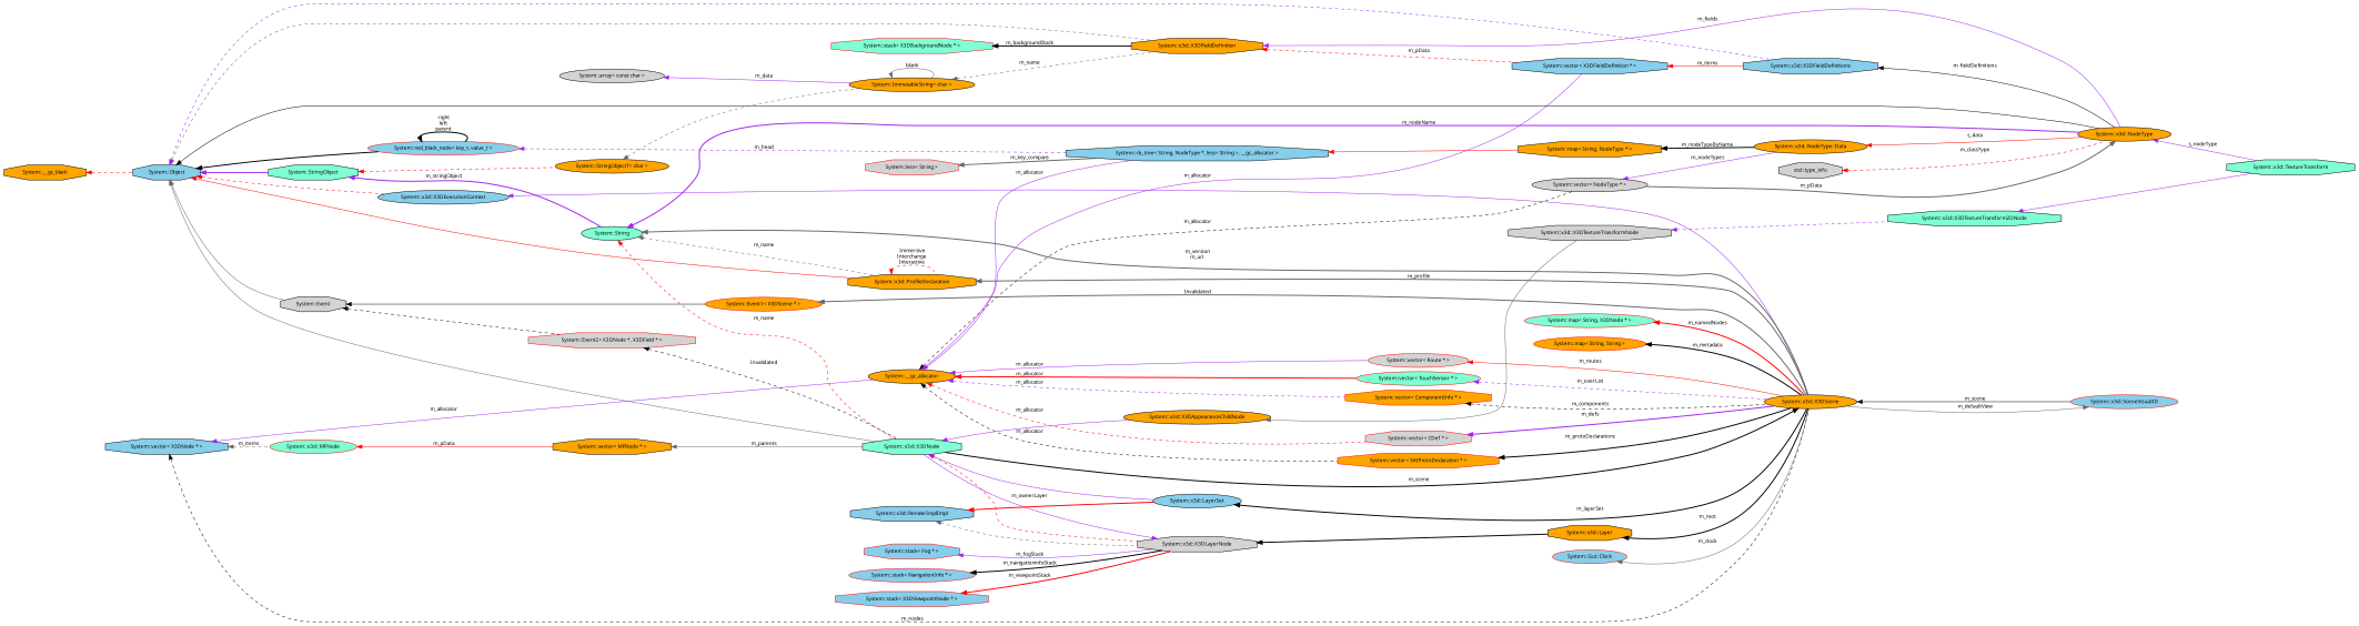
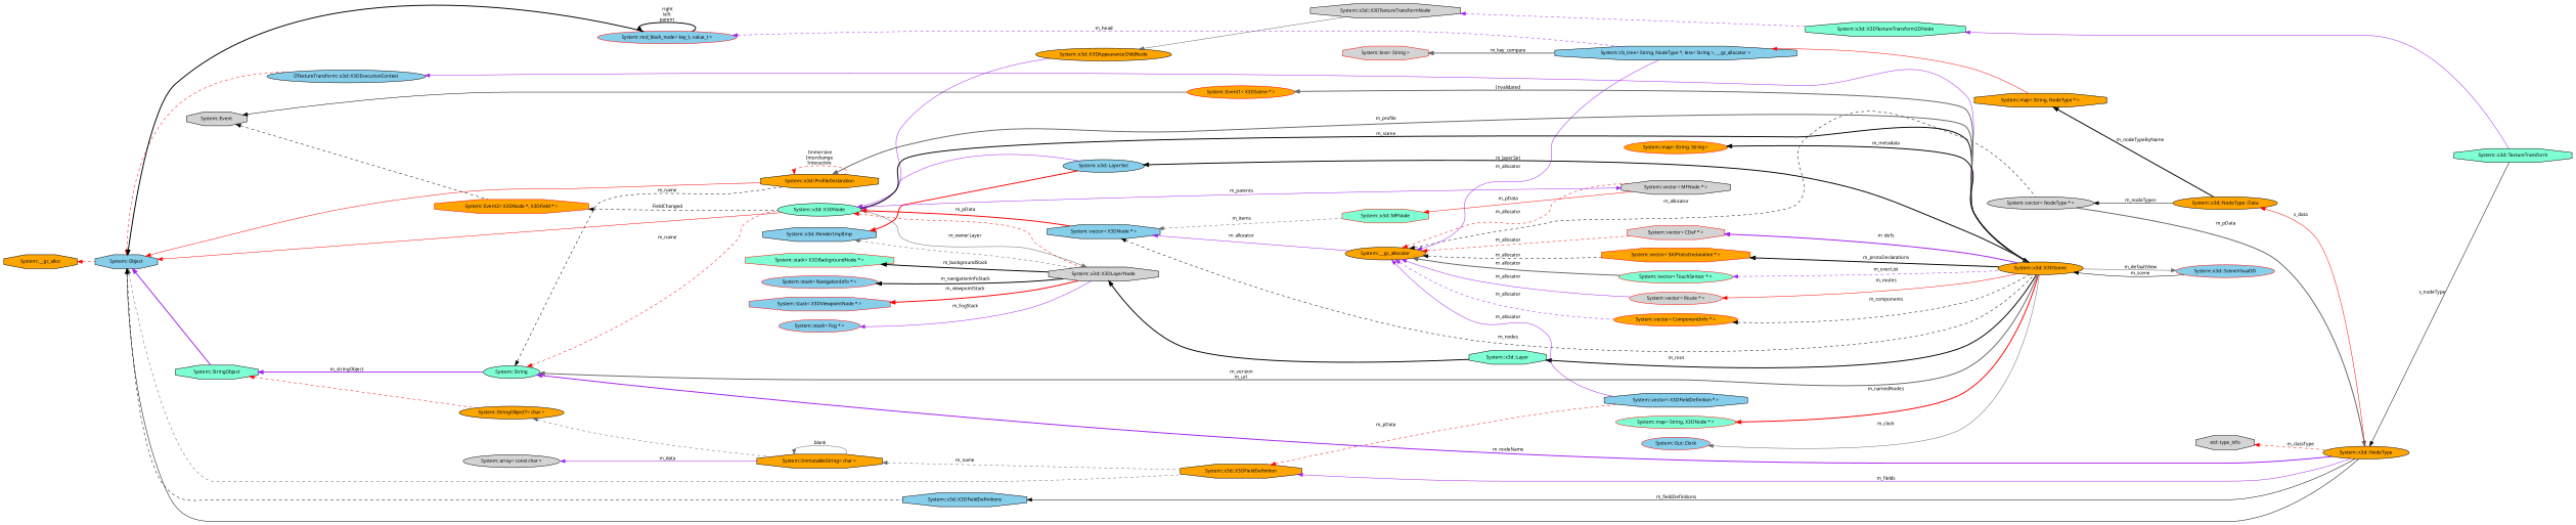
  digraph {
    fontname="Noto Sans"
    rankdir=LR
    node [color=black fillcolor=orange fontname="Noto Sans" fontsize=10 shape=octagon style=filled]
    edge [color=black dir=back fontname="Noto Sans" fontsize=10 labelfontname=Helvetica labelfontsize=10 style=solid]
    n1 [fillcolor=aquamarine fontcolor=black height=0.2 label="System::x3d::TextureTransform" width=0.4]
    n2 [fillcolor=aquamarine height=0.2 label="System::x3d::X3DTextureTransform2DNode" width=0.4]
    n3 [fillcolor=lightgrey height=0.2 label="System::x3d::X3DTextureTransformNode" width=0.4]
    n4 [height=0.2 label="System::x3d::X3DAppearanceChildNode" shape=ellipse width=0.4]
-   n5 [fillcolor=aquamarine height=0.2 label="System::x3d::X3DNode" width=0.4]
+   n5 [fillcolor=aquamarine height=0.2 label="System::x3d::X3DNode" shape=ellipse width=0.4]
    n6 [fillcolor=lightgrey height=0.2 label="System::x3d::X3DLayerNode" width=0.4]
    n7 [fillcolor=skyblue height=0.2 label="System::vector\< X3DNode * \>" width=0.4]
    n8 [fillcolor=skyblue height=0.2 label="System::x3d::LayerSet" shape=ellipse width=0.4]
-   n9 [height=0.2 label="System::x3d::Layer" width=0.4]
+   n9 [fillcolor=aquamarine height=0.2 label="System::x3d::Layer" width=0.4]
    n10 [height=0.2 label="System::__gc_allocator" shape=ellipse width=0.4]
-   n11 [color=red fillcolor=aquamarine height=0.2 label="System::x3d::MFNode" shape=ellipse width=0.4]
+   n11 [color=red fillcolor=aquamarine height=0.2 label="System::x3d::MFNode" width=0.4]
    n12 [height=0.2 label="System::x3d::X3DScene" shape=ellipse width=0.4]
    n13 [fillcolor=skyblue height=0.2 label="System::Object" width=0.4]
-   n14 [fillcolor=skyblue height=0.2 label="System::x3d::X3DExecutionContext" shape=ellipse width=0.4]
+   n14 [fillcolor=skyblue height=0.2 label="DTextureTransform::x3d::X3DExecutionContext" shape=ellipse width=0.4]
    n15 [fillcolor=lightgrey height=0.2 label="System::Event" width=0.4]
    n16 [fillcolor=aquamarine height=0.2 label="System::StringObject" width=0.4]
    n17 [height=0.2 label="System::x3d::ProfileDeclaration" width=0.4]
    n18 [height=0.2 label="System::x3d::NodeType" shape=ellipse width=0.4]
    n19 [color=red fillcolor=skyblue height=0.2 label="System::red_black_node\< key_t, value_t \>" shape=ellipse width=0.4]
    n20 [height=0.2 label="System::x3d::X3DFieldDefinition" width=0.4]
    n21 [fillcolor=skyblue height=0.2 label="System::x3d::X3DFieldDefinitions" width=0.4]
    n22 [color=red height=0.2 label="System::Event1\< X3DScene * \>" shape=ellipse width=0.4]
-   n23 [color=red fillcolor=lightgrey height=0.2 label="System::Event2\< X3DNode *, X3DField * \>" width=0.4]
+   n23 [color=red height=0.2 label="System::Event2\< X3DNode *, X3DField * \>" width=0.4]
    n24 [fillcolor=aquamarine height=0.2 label="System::String" shape=ellipse width=0.4]
    n25 [height=0.2 label="System::StringObjectT\< char \>" shape=ellipse width=0.4]
    n26 [fillcolor=lightgrey height=0.2 label="System::vector\< NodeType * \>" shape=ellipse width=0.4]
    n27 [fillcolor=skyblue height=0.2 label="System::rb_tree\< String, NodeType *, less\< String \>, __gc_allocator \>" width=0.4]
    n28 [fillcolor=skyblue height=0.2 label="System::vector\< X3DFieldDefinition * \>" width=0.4]
-   n29 [height=0.2 label="System::__gc_black" width=0.4]
+   n29 [height=0.2 label="System::__gc_alloc" width=0.4]
    n30 [fillcolor=skyblue height=0.2 label="System::x3d::RenderImplImpl" width=0.4]
    n31 [color=red fillcolor=skyblue height=0.2 label="System::stack\< NavigationInfo * \>" shape=ellipse width=0.4]
    n32 [color=red fillcolor=skyblue height=0.2 label="System::stack\< X3DViewpointNode * \>" width=0.4]
-   n33 [color=red fillcolor=skyblue height=0.2 label="System::stack\< Fog * \>" width=0.4]
+   n33 [color=red fillcolor=skyblue height=0.2 label="System::stack\< Fog * \>" shape=ellipse width=0.4]
    n34 [color=red fillcolor=aquamarine height=0.2 label="System::stack\< X3DBackgroundNode * \>" width=0.4]
-   n35 [height=0.2 label="System::vector\< MFNode * \>" width=0.4]
+   n35 [fillcolor=lightgrey height=0.2 label="System::vector\< MFNode * \>" width=0.4]
    n36 [color=red fillcolor=lightgrey height=0.2 label="System::vector\< CDef * \>" width=0.4]
    n37 [color=red height=0.2 label="System::vector\< SAIProtoDeclaration * \>" width=0.4]
    n38 [color=red fillcolor=aquamarine height=0.2 label="System::vector\< TouchSensor * \>" shape=ellipse width=0.4]
    n39 [color=red fillcolor=lightgrey height=0.2 label="System::vector\< Route * \>" shape=ellipse width=0.4]
-   n40 [color=red height=0.2 label="System::vector\< ComponentInfo * \>" width=0.4]
+   n40 [color=red height=0.2 label="System::vector\< ComponentInfo * \>" shape=ellipse width=0.4]
    n41 [height=0.2 label="System::map\< String, NodeType * \>" width=0.4]
    n42 [height=0.2 label="System::x3d::NodeType::Data" shape=ellipse width=0.4]
    n43 [color=red fillcolor=skyblue height=0.2 label="System::x3d::SceneVisual3D" shape=ellipse width=0.4]
    n44 [color=red fillcolor=aquamarine height=0.2 label="System::map\< String, X3DNode * \>" shape=ellipse width=0.4]
    n45 [color=red fillcolor=skyblue height=0.2 label="System::Gui::Clock" shape=ellipse width=0.4]
    n46 [color=red height=0.2 label="System::map\< String, String \>" shape=ellipse width=0.4]
-   n47 [height=0.2 label="System::ImmutableString\< char \>" shape=ellipse width=0.4]
+   n47 [height=0.2 label="System::ImmutableString\< char \>" width=0.4]
    n48 [color=red fillcolor=lightgrey height=0.2 label="System::less\< String \>" width=0.4]
    n49 [fillcolor=lightgrey height=0.2 label="System::array\< const char \>" shape=ellipse width=0.4]
    n50 [fillcolor=lightgrey height=0.2 label="std::type_info" width=0.4]
    n2 -> n1 [color=purple]
    n3 -> n2 [color=purple style=dashed]
    n4 -> n3 [color=gray40]
    n5 -> n4 [color=purple]
    n5 -> n6 [color=red style=dashed]
+   n5 -> n7 [color=red label=" m_pData" style=bold]
    n5 -> n8 [color=purple]
-   n6 -> n5 [color=purple label=" m_ownerLayer"]
+   n6 -> n5 [color=gray40 label=" m_ownerLayer"]
    n6 -> n9 [style=bold]
    n7 -> n10 [color=purple label=" m_allocator"]
    n7 -> n11 [color=gray40 label=" m_items" style=dashed]
    n7 -> n12 [label=" m_nodes" style=dashed]
    n8 -> n12 [label=" m_layerSet" style=bold]
    n9 -> n12 [label=" m_root" style=bold]
    n10 -> n26 [label=" m_allocator" style=dashed]
    n10 -> n27 [color=purple label=" m_allocator"]
    n10 -> n28 [color=purple label=" m_allocator"]
+   n10 -> n35 [color=red label=" m_allocator" style=dashed]
    n10 -> n36 [color=red label=" m_allocator" style=dashed]
    n10 -> n37 [label=" m_allocator" style=dashed]
-   n10 -> n38 [color=red label=" m_allocator" style=bold]
+   n10 -> n38 [color=gray40 label=" m_allocator" style=bold]
    n10 -> n39 [color=purple label=" m_allocator"]
    n10 -> n40 [color=purple label=" m_allocator" style=dashed]
    n11 -> n35 [color=red label=" m_pData"]
    n12 -> n5 [label=" m_scene" style=bold]
    n12 -> n43 [label=" m_scene"]
-   n13 -> n5 [color=gray40]
+   n13 -> n5 [color=red]
    n13 -> n14 [color=red style=dashed]
-   n13 -> n15 [color=gray40]
    n13 -> n16 [color=purple style=bold]
    n13 -> n17 [color=red]
    n13 -> n18
    n13 -> n19 [style=bold]
    n13 -> n20 [color=gray40 style=dashed]
-   n13 -> n21 [color=purple style=dashed]
+   n13 -> n21 [style=dashed]
    n14 -> n12 [color=purple]
    n15 -> n22
    n15 -> n23 [style=dashed]
    n16 -> n24 [color=purple label=" m_stringObject" style=bold]
    n16 -> n25 [color=red style=dashed]
    n17 -> n12 [color=gray40 label=" m_profile" style=bold]
    n17 -> n17 [color=red label=" Immersive\nInterchange\nInteractive" style=dashed]
-   n18 -> n1 [color=purple label=" s_nodeType"]
+   n18 -> n1 [label=" s_nodeType"]
    n18 -> n26 [color=gray40 label=" m_pData" style=bold]
    n19 -> n19 [label=" right\nleft\nparent" style=bold]
    n19 -> n27 [color=purple label=" m_head" style=dashed]
    n20 -> n18 [color=purple label=" m_fields"]
    n20 -> n28 [color=red label=" m_pData" style=dashed]
    n21 -> n18 [label=" m_fieldDefinitions"]
    n22 -> n12 [color=gray40 label=" Invalidated" style=bold]
-   n23 -> n5 [label=" Invalidated" style=dashed]
+   n23 -> n5 [label=" FieldChanged" style=dashed]
    n24 -> n5 [color=red label=" m_name" style=dashed]
    n24 -> n12 [color=gray40 label=" m_version\nm_url" style=bold]
-   n24 -> n17 [color=gray40 label=" m_name" style=dashed]
+   n24 -> n17 [label=" m_name" style=dashed]
    n24 -> n18 [color=purple label=" m_nodeName" style=bold]
    n25 -> n47 [color=gray40 style=dashed]
-   n26 -> n42 [color=purple label=" m_nodeTypes"]
+   n26 -> n42 [label=" m_nodeTypes"]
    n27 -> n41 [color=red]
-   n28 -> n21 [color=red label=" m_items"]
    n29 -> n13 [color=red style=dashed]
    n30 -> n6 [color=gray40 style=dashed]
    n30 -> n8 [color=red style=bold]
    n31 -> n6 [label=" m_navigationinfoStack" style=bold]
    n32 -> n6 [color=red label=" m_viewpointStack" style=bold]
    n33 -> n6 [color=purple label=" m_fogStack"]
-   n34 -> n20 [label=" m_backgroundStack" style=bold]
-   n35 -> n5 [color=gray40 label=" m_parents"]
+   n34 -> n6 [label=" m_backgroundStack" style=bold]
+   n35 -> n5 [color=purple label=" m_parents"]
    n36 -> n12 [color=purple label=" m_defs" style=bold]
    n37 -> n12 [label=" m_protoDeclarations" style=bold]
    n38 -> n12 [color=purple label=" m_overList" style=dashed]
    n39 -> n12 [color=red label=" m_routes"]
    n40 -> n12 [label=" m_components" style=dashed]
    n41 -> n42 [label=" m_nodeTypeByName" style=bold]
    n42 -> n18 [color=red label=" s_data"]
    n43 -> n12 [color=gray40 label=" m_defaultView"]
    n44 -> n12 [color=red label=" m_namedNodes" style=bold]
    n45 -> n12 [color=gray40 label=" m_clock"]
    n46 -> n12 [label=" m_metadata" style=bold]
    n47 -> n20 [color=gray40 label=" m_name" style=dashed]
    n47 -> n47 [color=gray40 label=" blank"]
    n48 -> n27 [color=gray40 label=" m_key_compare" style=bold]
    n49 -> n47 [color=purple label=" m_data"]
    n50 -> n18 [color=red label=" m_classType" style=dashed]
  }
